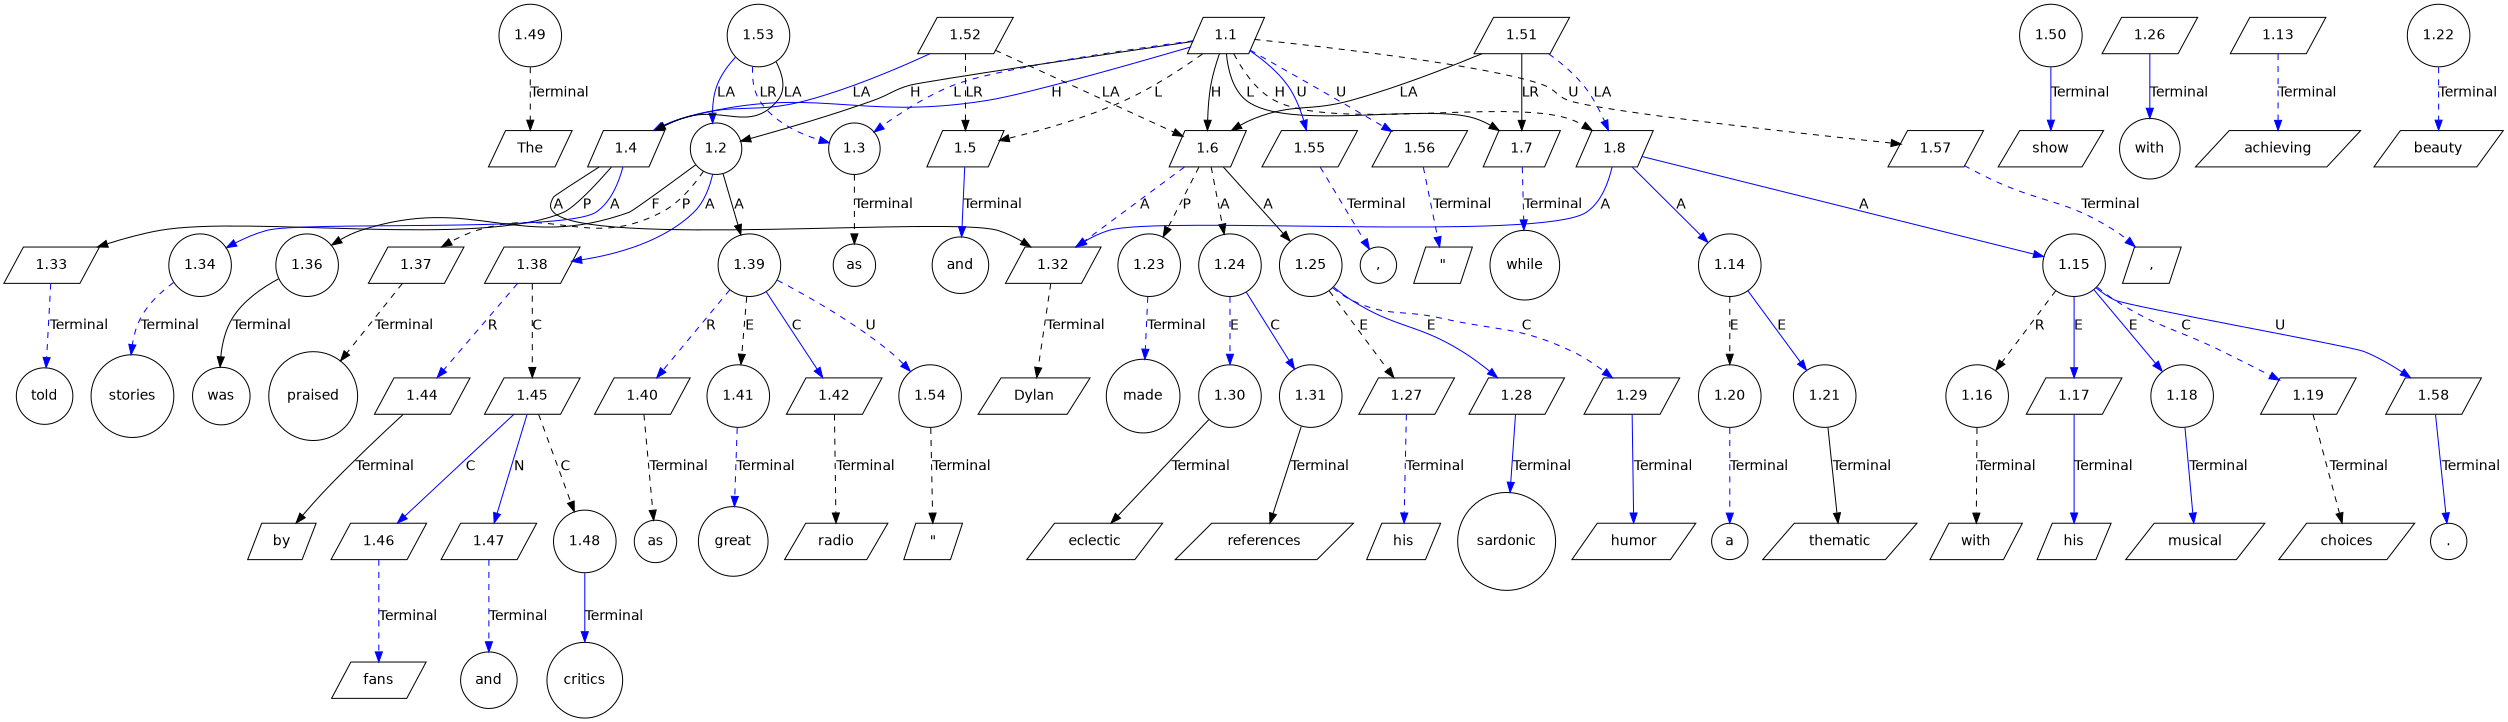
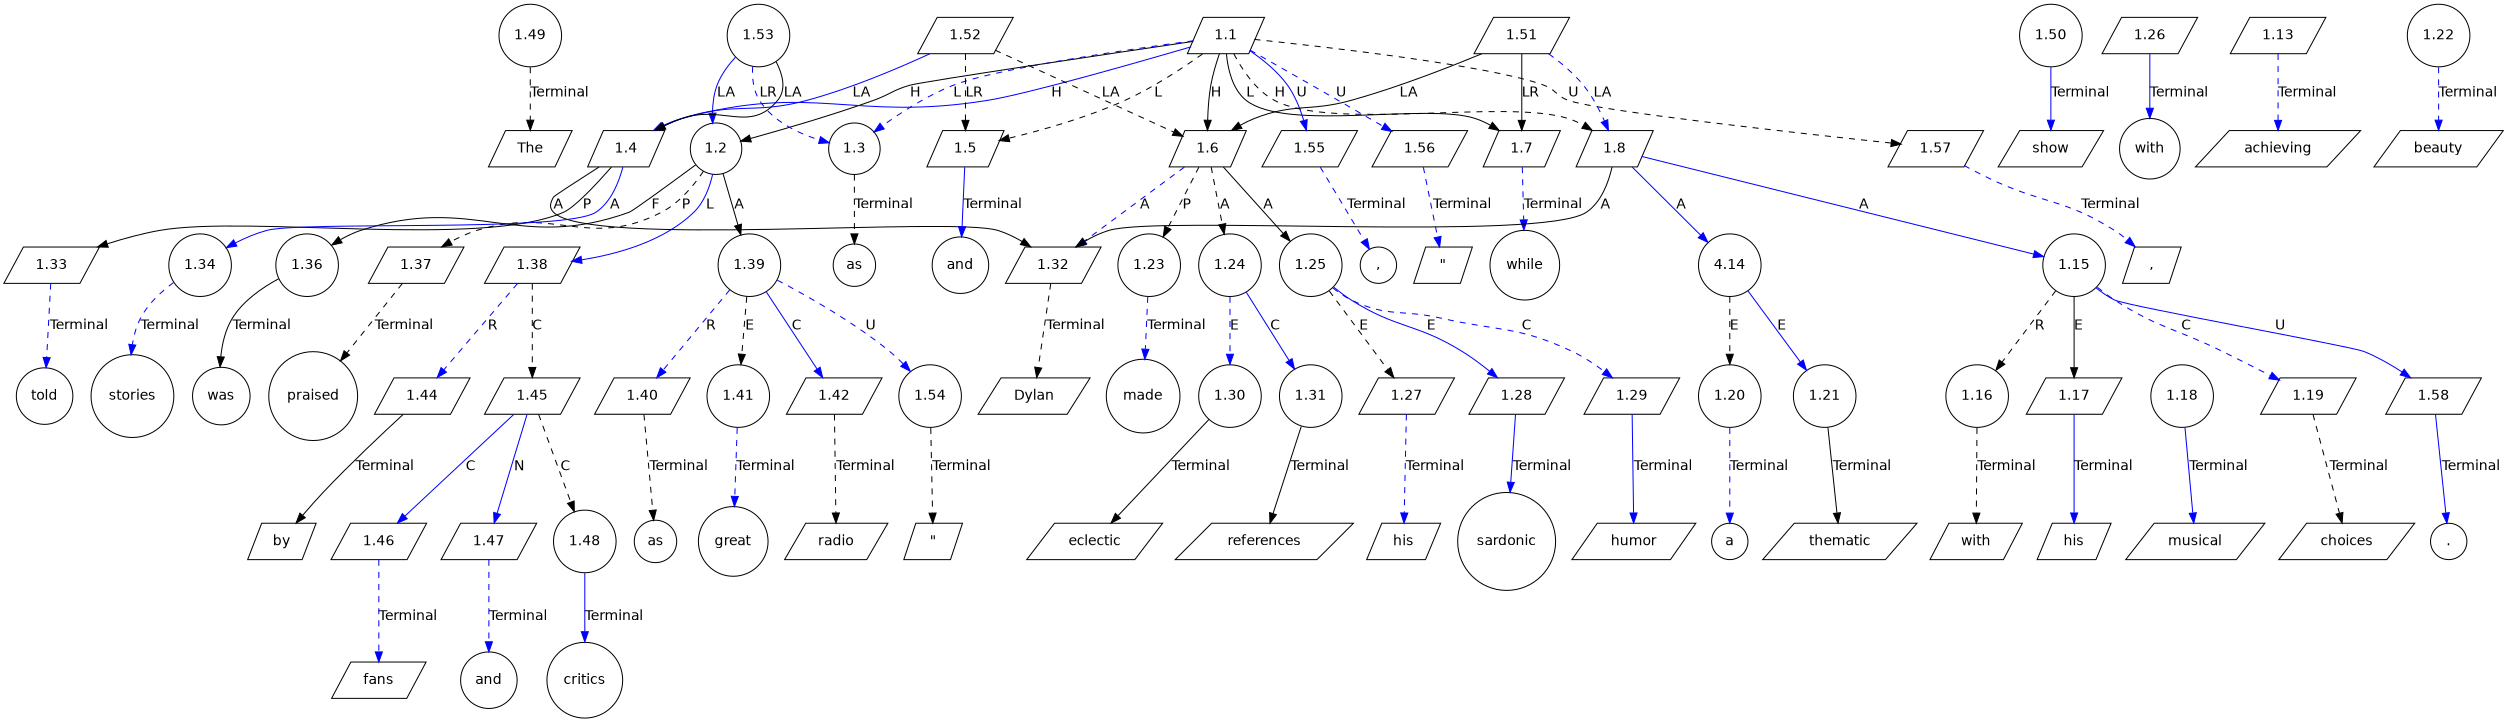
  digraph {
    fontname="DejaVu Sans"
    node [fontname="DejaVu Sans" ordering=out shape=parallelogram]
    edge [color=blue fontname="DejaVu Sans" ordering=out style=dashed]
    n1 [label=The]
    n2 [label="\""]
    n3 [label=great shape=circle]
    n4 [label=radio]
    n5 [label="," shape=circle]
    n6 [label="\""]
    n7 [label=as shape=circle]
    n8 [label=Dylan]
    n9 [label=told shape=circle]
    n10 [label=stories shape=circle]
    n11 [label=and shape=circle]
    n12 [label=show]
    n13 [label=made shape=circle]
    n14 [label=eclectic]
    n15 [label=references]
    n16 [label=with shape=circle]
    n17 [label=his]
    n18 [label=sardonic shape=circle]
    n19 [label=humor]
    n20 [label=","]
    n21 [label=while shape=circle]
    n22 [label=achieving]
    n23 [label=was shape=circle]
    n24 [label=a shape=circle]
    n25 [label=thematic]
    n26 [label=beauty]
    n27 [label=with]
    n28 [label=his]
    n29 [label=musical]
    n30 [label=choices]
    n31 [label="." shape=circle]
    n32 [label=praised shape=circle]
    n33 [label=by]
    n34 [label=fans]
    n35 [label=and shape=circle]
    n36 [label=critics shape=circle]
    n37 [label=as shape=circle]
    n38 [label=1.1]
    n39 [label=1.2 shape=circle]
    n40 [label=1.3 shape=circle]
    n41 [label=1.4]
    n42 [label=1.5]
    n43 [label=1.6]
    n44 [label=1.7]
    n45 [label=1.8]
    n46 [label=1.55]
    n47 [label=1.56]
    n48 [label=1.57]
    n49 [label=1.36 shape=circle]
    n50 [label=1.37]
    n51 [label=1.38]
    n52 [label=1.39 shape=circle]
    n53 [label=1.32]
    n54 [label=1.33]
    n55 [label=1.34 shape=circle]
    n56 [label=1.23 shape=circle]
    n57 [label=1.24 shape=circle]
    n58 [label=1.25 shape=circle]
-   n59 [label=1.14 shape=circle]
+   n59 [label=4.14 shape=circle]
    n60 [label=1.15 shape=circle]
    n61 [label=1.44]
    n62 [label=1.45]
    n63 [label=1.40]
    n64 [label=1.41 shape=circle]
    n65 [label=1.42]
    n66 [label=1.54 shape=circle]
    n67 [label=1.30 shape=circle]
    n68 [label=1.31 shape=circle]
    n69 [label=1.27]
    n70 [label=1.28]
    n71 [label=1.29]
    n72 [label=1.13]
    n73 [label=1.20 shape=circle]
    n74 [label=1.21 shape=circle]
    n75 [label=1.16 shape=circle]
    n76 [label=1.17]
    n77 [label=1.18 shape=circle]
    n78 [label=1.19]
    n79 [label=1.58]
    n80 [label=1.22 shape=circle]
    n81 [label=1.26]
    n82 [label=1.49 shape=circle]
    n83 [label=1.50 shape=circle]
    n84 [label=1.46]
    n85 [label=1.47]
    n86 [label=1.48 shape=circle]
    n87 [label=1.51]
    n88 [label=1.52]
    n89 [label=1.53 shape=circle]
    n38 -> n39 [color=black label=H style=solid]
    n38 -> n40 [label=L]
    n38 -> n41 [label=H style=solid]
    n38 -> n42 [color=black label=L]
    n38 -> n43 [color=black label=H style=solid]
    n38 -> n44 [color=black label=L style=solid]
    n38 -> n45 [color=black label=H]
    n38 -> n46 [label=U style=solid]
    n38 -> n47 [label=U]
    n38 -> n48 [color=black label=U]
    n39 -> n49 [color=black label=F style=solid]
    n39 -> n50 [color=black label=P]
-   n39 -> n51 [label=A style=solid]
+   n39 -> n51 [label=L style=solid]
    n39 -> n52 [color=black label=A style=solid]
    n40 -> n7 [color=black label=Terminal]
    n41 -> n53 [color=black label=A style=solid]
    n41 -> n54 [color=black label=P style=solid]
    n41 -> n55 [label=A style=solid]
    n42 -> n11 [label=Terminal style=solid]
    n43 -> n53 [label=A]
    n43 -> n56 [color=black label=P]
    n43 -> n57 [color=black label=A]
    n43 -> n58 [color=black label=A style=solid]
    n44 -> n21 [label=Terminal]
-   n45 -> n53 [label=A style=solid]
+   n45 -> n53 [color=black label=A style=solid]
    n45 -> n59 [label=A style=solid]
    n45 -> n60 [label=A style=solid]
    n46 -> n5 [label=Terminal]
    n47 -> n6 [label=Terminal]
    n48 -> n20 [label=Terminal]
    n49 -> n23 [color=black label=Terminal style=solid]
    n50 -> n32 [color=black label=Terminal]
    n51 -> n61 [label=R]
    n51 -> n62 [color=black label=C]
    n52 -> n63 [label=R]
    n52 -> n64 [color=black label=E]
    n52 -> n65 [label=C style=solid]
    n52 -> n66 [label=U]
    n53 -> n8 [color=black label=Terminal]
    n54 -> n9 [label=Terminal]
    n55 -> n10 [label=Terminal]
    n56 -> n13 [label=Terminal]
    n57 -> n67 [label=E]
    n57 -> n68 [label=C style=solid]
    n58 -> n69 [color=black label=E]
    n58 -> n70 [label=E style=solid]
    n58 -> n71 [label=C]
    n59 -> n73 [color=black label=E]
    n59 -> n74 [label=E style=solid]
    n60 -> n75 [color=black label=R]
-   n60 -> n76 [label=E style=solid]
-   n60 -> n77 [label=E style=solid]
+   n60 -> n76 [color=black label=E style=solid]
    n60 -> n78 [label=C]
    n60 -> n79 [label=U style=solid]
    n61 -> n33 [color=black label=Terminal style=solid]
    n62 -> n84 [label=C style=solid]
    n62 -> n85 [label=N style=solid]
    n62 -> n86 [color=black label=C]
    n63 -> n37 [color=black label=Terminal]
    n64 -> n3 [label=Terminal]
    n65 -> n4 [color=black label=Terminal]
    n66 -> n2 [color=black label=Terminal]
    n67 -> n14 [color=black label=Terminal style=solid]
    n68 -> n15 [color=black label=Terminal style=solid]
    n69 -> n17 [label=Terminal]
    n70 -> n18 [label=Terminal style=solid]
    n71 -> n19 [label=Terminal style=solid]
    n72 -> n22 [label=Terminal]
    n73 -> n24 [label=Terminal]
    n74 -> n25 [color=black label=Terminal style=solid]
    n75 -> n27 [color=black label=Terminal]
    n76 -> n28 [label=Terminal style=solid]
    n77 -> n29 [label=Terminal style=solid]
    n78 -> n30 [color=black label=Terminal]
    n79 -> n31 [label=Terminal style=solid]
    n80 -> n26 [label=Terminal]
    n81 -> n16 [label=Terminal style=solid]
    n82 -> n1 [color=black label=Terminal]
    n83 -> n12 [label=Terminal style=solid]
    n84 -> n34 [label=Terminal]
    n85 -> n35 [label=Terminal]
    n86 -> n36 [label=Terminal style=solid]
    n87 -> n43 [color=black label=LA style=solid]
    n87 -> n44 [color=black label=LR style=solid]
    n87 -> n45 [label=LA]
    n88 -> n41 [label=LA style=solid]
    n88 -> n42 [color=black label=LR]
    n88 -> n43 [color=black label=LA]
    n89 -> n39 [label=LA style=solid]
    n89 -> n40 [label=LR]
    n89 -> n41 [color=black label=LA style=solid]
  }
